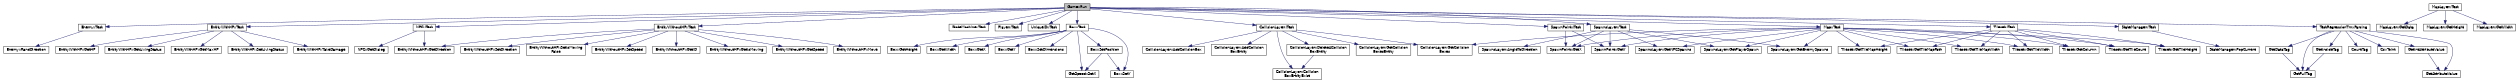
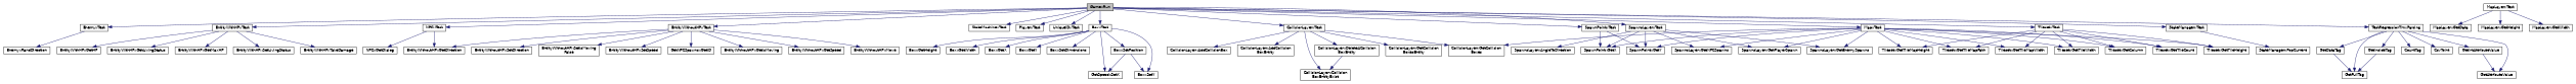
  digraph {
    rankdir=TB
    node [color=black fontname=Helvetica fontsize=10 shape=record]
    edge [color=midnightblue fontname=Helvetica fontsize=10 labelfontname=Helvetica labelfontsize=10 style=solid]
    n1 [fillcolor=grey75 fontcolor=black height=0.2 label="Game::Run" style=filled width=0.4]
    n2 [height=0.2 label="Enemy::Test" width=0.4]
    n3 [height=0.2 label="EntityWithHP::Test" width=0.4]
    n4 [height=0.2 label="EntityWithoutHP::Test" width=0.4]
    n5 [height=0.2 label="StateMachine::Test" width=0.4]
    n6 [height=0.2 label="NPC::Test" width=0.4]
    n7 [height=0.2 label="Player::Test" width=0.4]
    n8 [height=0.2 label="UniqueID::Test" width=0.4]
    n9 [height=0.2 label="Box::Test" width=0.4]
    n10 [height=0.2 label="CollisionLayer::Test" width=0.4]
    n11 [height=0.2 label="SpawnsLayer::Test" width=0.4]
    n12 [height=0.2 label="Map::Test" width=0.4]
    n13 [height=0.2 label="SpawnPoint::Test" width=0.4]
    n14 [height=0.2 label="Tileset::Test" width=0.4]
    n15 [height=0.2 label="StateManager::Test" width=0.4]
    n16 [height=0.2 label=TestRegressionTmxParsing width=0.4]
    n17 [height=0.2 label="Enemy::RandDirection" width=0.4]
    n18 [height=0.2 label="EntityWithHP::GetHP" width=0.4]
    n19 [height=0.2 label="EntityWithHP::GetLivingStatus" width=0.4]
    n20 [height=0.2 label="EntityWithHP::GetMaxHP" width=0.4]
    n21 [height=0.2 label="EntityWithHP::SetLivingStatus" width=0.4]
    n22 [height=0.2 label="EntityWithHP::TakeDamage" width=0.4]
    n23 [height=0.2 label="EntityWithoutHP::GetDirection" width=0.4]
-   n24 [height=0.2 label="EntityWithoutHP::GetID" width=0.4]
+   n24 [height=0.2 label="GetNPCSpawns::GetID" width=0.4]
    n25 [height=0.2 label="EntityWithoutHP::GetIsMoving" width=0.4]
    n26 [height=0.2 label="EntityWithoutHP::GetSpeed" width=0.4]
    n27 [height=0.2 label="EntityWithoutHP::Move" width=0.4]
    n28 [height=0.2 label="EntityWithoutHP::SetDirection" width=0.4]
    n29 [height=0.2 label="EntityWithoutHP::SetIsMoving\lFalse" width=0.4]
    n30 [height=0.2 label="EntityWithoutHP::SetSpeed" width=0.4]
    n31 [height=0.2 label="NPC::GetDialog" width=0.4]
    n32 [height=0.2 label="Box::GetHeight" width=0.4]
    n33 [height=0.2 label="Box::GetWidth" width=0.4]
    n34 [height=0.2 label="Box::GetX" width=0.4]
    n35 [height=0.2 label="Box::GetY" width=0.4]
    n36 [height=0.2 label="Box::SetDimensions" width=0.4]
    n37 [height=0.2 label="Box::SetPosition" width=0.4]
    n38 [height=0.2 label="GetSpeed::SetX" width=0.4]
    n39 [height=0.2 label="Box::SetY" width=0.4]
    n40 [height=0.2 label="CollisionLayer::AddCollisionBox" width=0.4]
    n41 [height=0.2 label="CollisionLayer::AddCollision\lBoxEntity" width=0.4]
    n42 [height=0.2 label="CollisionLayer::Collision\lBoxEntityExist" width=0.4]
    n43 [height=0.2 label="CollisionLayer::DeleteACollision\lBoxEntity" width=0.4]
    n44 [height=0.2 label="CollisionLayer::GetCollision\lBoxes" width=0.4]
    n45 [height=0.2 label="CollisionLayer::GetCollision\lBoxesEntity" width=0.4]
    n46 [height=0.2 label="MapLayer::Test" width=0.4]
    n47 [height=0.2 label="MapLayer::GetData" width=0.4]
    n48 [height=0.2 label="MapLayer::GetHeight" width=0.4]
    n49 [height=0.2 label="MapLayer::GetWidth" width=0.4]
    n50 [height=0.2 label="SpawnsLayer::AngleToDirection" width=0.4]
    n51 [height=0.2 label="SpawnsLayer::GetEnemySpawns" width=0.4]
    n52 [height=0.2 label="SpawnsLayer::GetNPCSpawns" width=0.4]
    n53 [height=0.2 label="SpawnsLayer::GetPlayerSpawn" width=0.4]
    n54 [height=0.2 label="SpawnPoint::GetX" width=0.4]
    n55 [height=0.2 label="SpawnPoint::GetY" width=0.4]
    n56 [height=0.2 label="Tileset::GetColumn" width=0.4]
    n57 [height=0.2 label="Tileset::GetTileCount" width=0.4]
    n58 [height=0.2 label="Tileset::GetTileHeight" width=0.4]
    n59 [height=0.2 label="Tileset::GetTileMapHeight" width=0.4]
    n60 [height=0.2 label="Tileset::GetTileMapPath" width=0.4]
    n61 [height=0.2 label="Tileset::GetTileMapWidth" width=0.4]
    n62 [height=0.2 label="Tileset::GetTileWidth" width=0.4]
    n63 [height=0.2 label="StateManager::PopCurrent" width=0.4]
    n64 [height=0.2 label=CountTag width=0.4]
    n65 [height=0.2 label=CsvToInt width=0.4]
    n66 [height=0.2 label=GetAttributeValue width=0.4]
    n67 [height=0.2 label=GetDataTag width=0.4]
    n68 [height=0.2 label=GetFullTag width=0.4]
    n69 [height=0.2 label=GetInsideTag width=0.4]
    n70 [height=0.2 label=GetIntAttributeValue width=0.4]
    n1 -> n2
    n1 -> n3
    n1 -> n4
    n1 -> n5
    n1 -> n6
    n1 -> n7
    n1 -> n8
    n1 -> n9
    n1 -> n10
    n1 -> n11
    n1 -> n12
    n1 -> n13
    n1 -> n14
    n1 -> n15
    n1 -> n16
    n2 -> n17
    n3 -> n18
    n3 -> n19
    n3 -> n20
    n3 -> n21
    n3 -> n22
    n4 -> n23
    n4 -> n24
    n4 -> n25
    n4 -> n26
    n4 -> n27
    n4 -> n28
    n4 -> n29
    n4 -> n30
    n6 -> n23
    n6 -> n31
    n9 -> n32
    n9 -> n33
    n9 -> n34
    n9 -> n35
    n9 -> n36
    n9 -> n37
    n9 -> n38
    n9 -> n39
    n10 -> n40
    n10 -> n41
    n10 -> n42
    n10 -> n43
    n10 -> n44
    n10 -> n45
    n11 -> n50
    n11 -> n51
    n11 -> n52
    n11 -> n53
    n11 -> n54
    n11 -> n55
    n12 -> n44
    n12 -> n51
    n12 -> n52
    n12 -> n53
    n12 -> n54
    n12 -> n55
    n12 -> n56
    n12 -> n57
    n12 -> n58
    n12 -> n59
    n12 -> n60
    n12 -> n61
    n12 -> n62
    n13 -> n54
    n13 -> n55
    n14 -> n56
    n14 -> n57
    n14 -> n58
    n14 -> n59
    n14 -> n60
    n14 -> n61
    n14 -> n62
    n15 -> n63
    n16 -> n64
    n16 -> n65
    n16 -> n66
    n16 -> n67
    n16 -> n68
    n16 -> n69
    n16 -> n70
    n37 -> n38
    n37 -> n39
    n43 -> n42
    n46 -> n47
    n46 -> n48
    n46 -> n49
    n67 -> n68
    n69 -> n68
    n70 -> n66
  }
